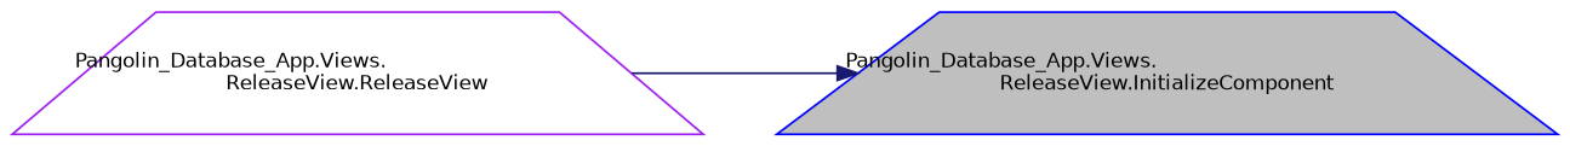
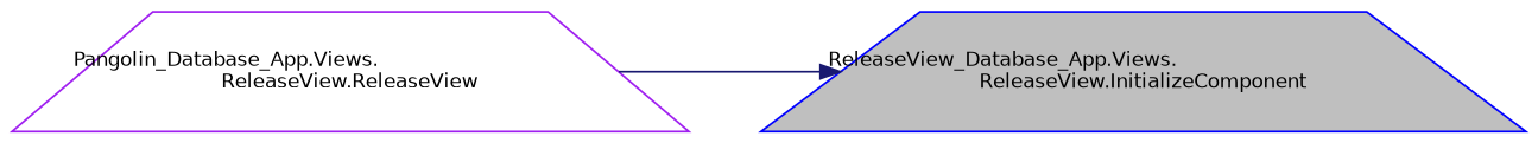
  digraph {
    rankdir=RL
    node [fontname=Helvetica fontsize=10 shape=trapezium style=filled]
-   n1 [color=blue fillcolor=grey75 fontcolor=black height=0.2 label="Pangolin_Database_App.Views.\lReleaseView.InitializeComponent" width=0.4]
+   n1 [color=blue fillcolor=grey75 fontcolor=black height=0.2 label="ReleaseView_Database_App.Views.\lReleaseView.InitializeComponent" width=0.4]
    n2 [color=purple fillcolor=white height=0.2 label="Pangolin_Database_App.Views.\lReleaseView.ReleaseView" width=0.4]
    n1 -> n2 [color=midnightblue dir=back fontname=Helvetica fontsize=10 labelfontname=Helvetica labelfontsize=10 style=solid]
  }
